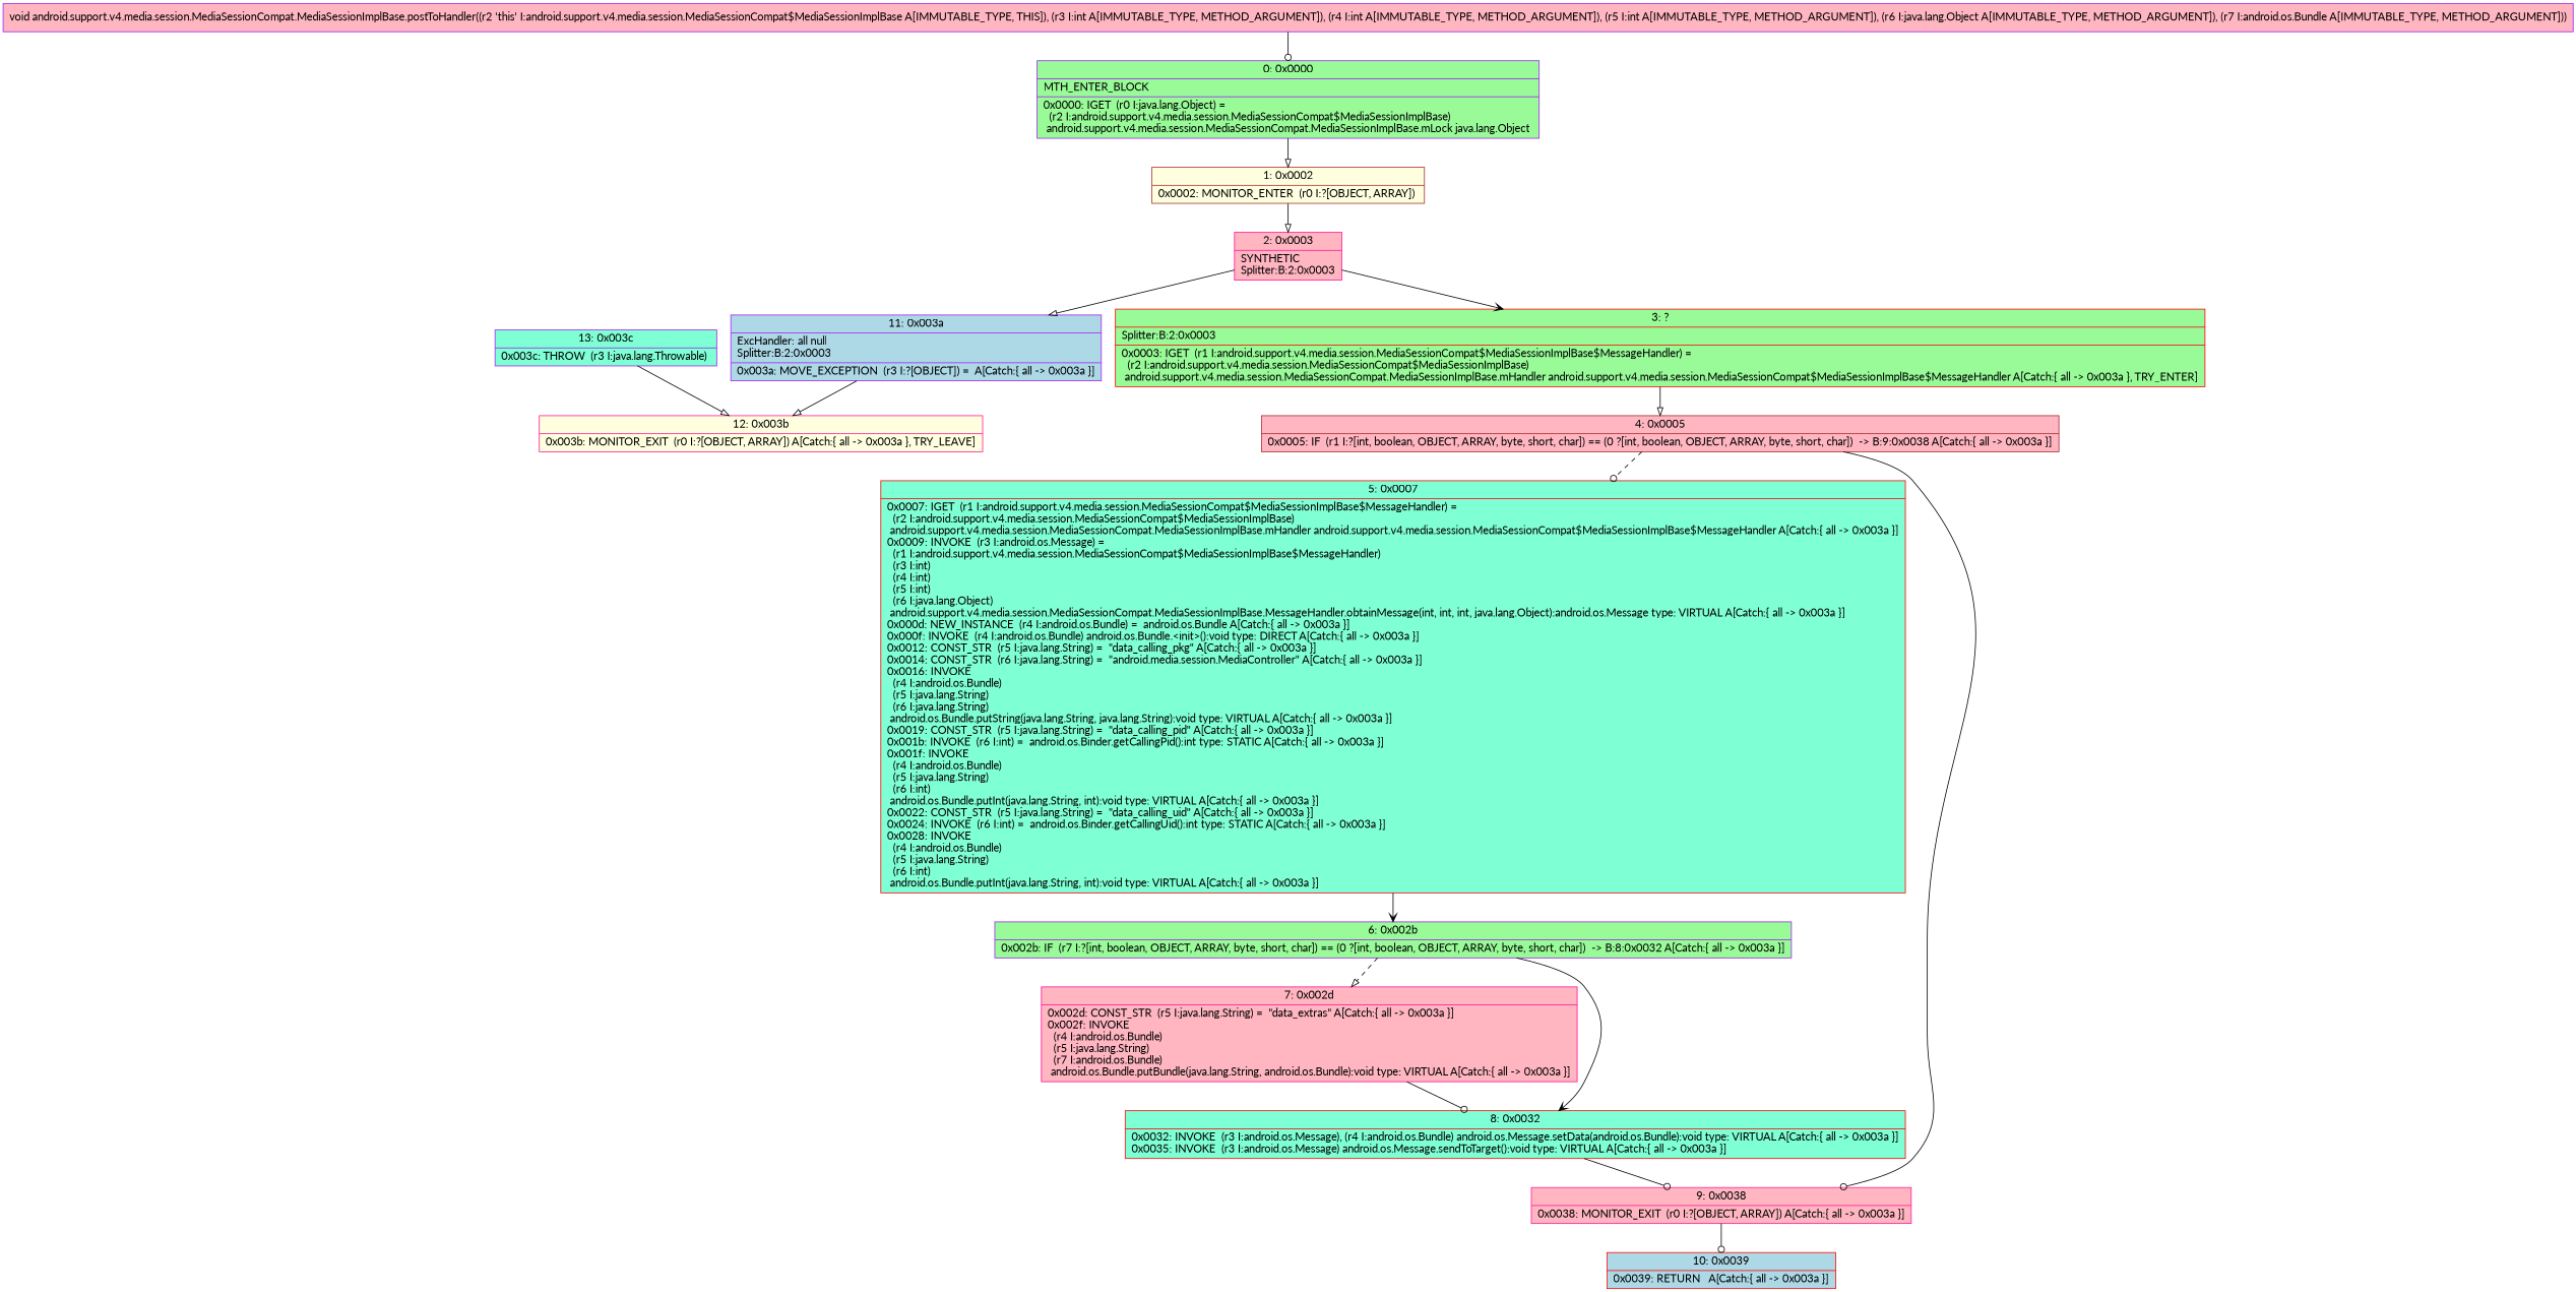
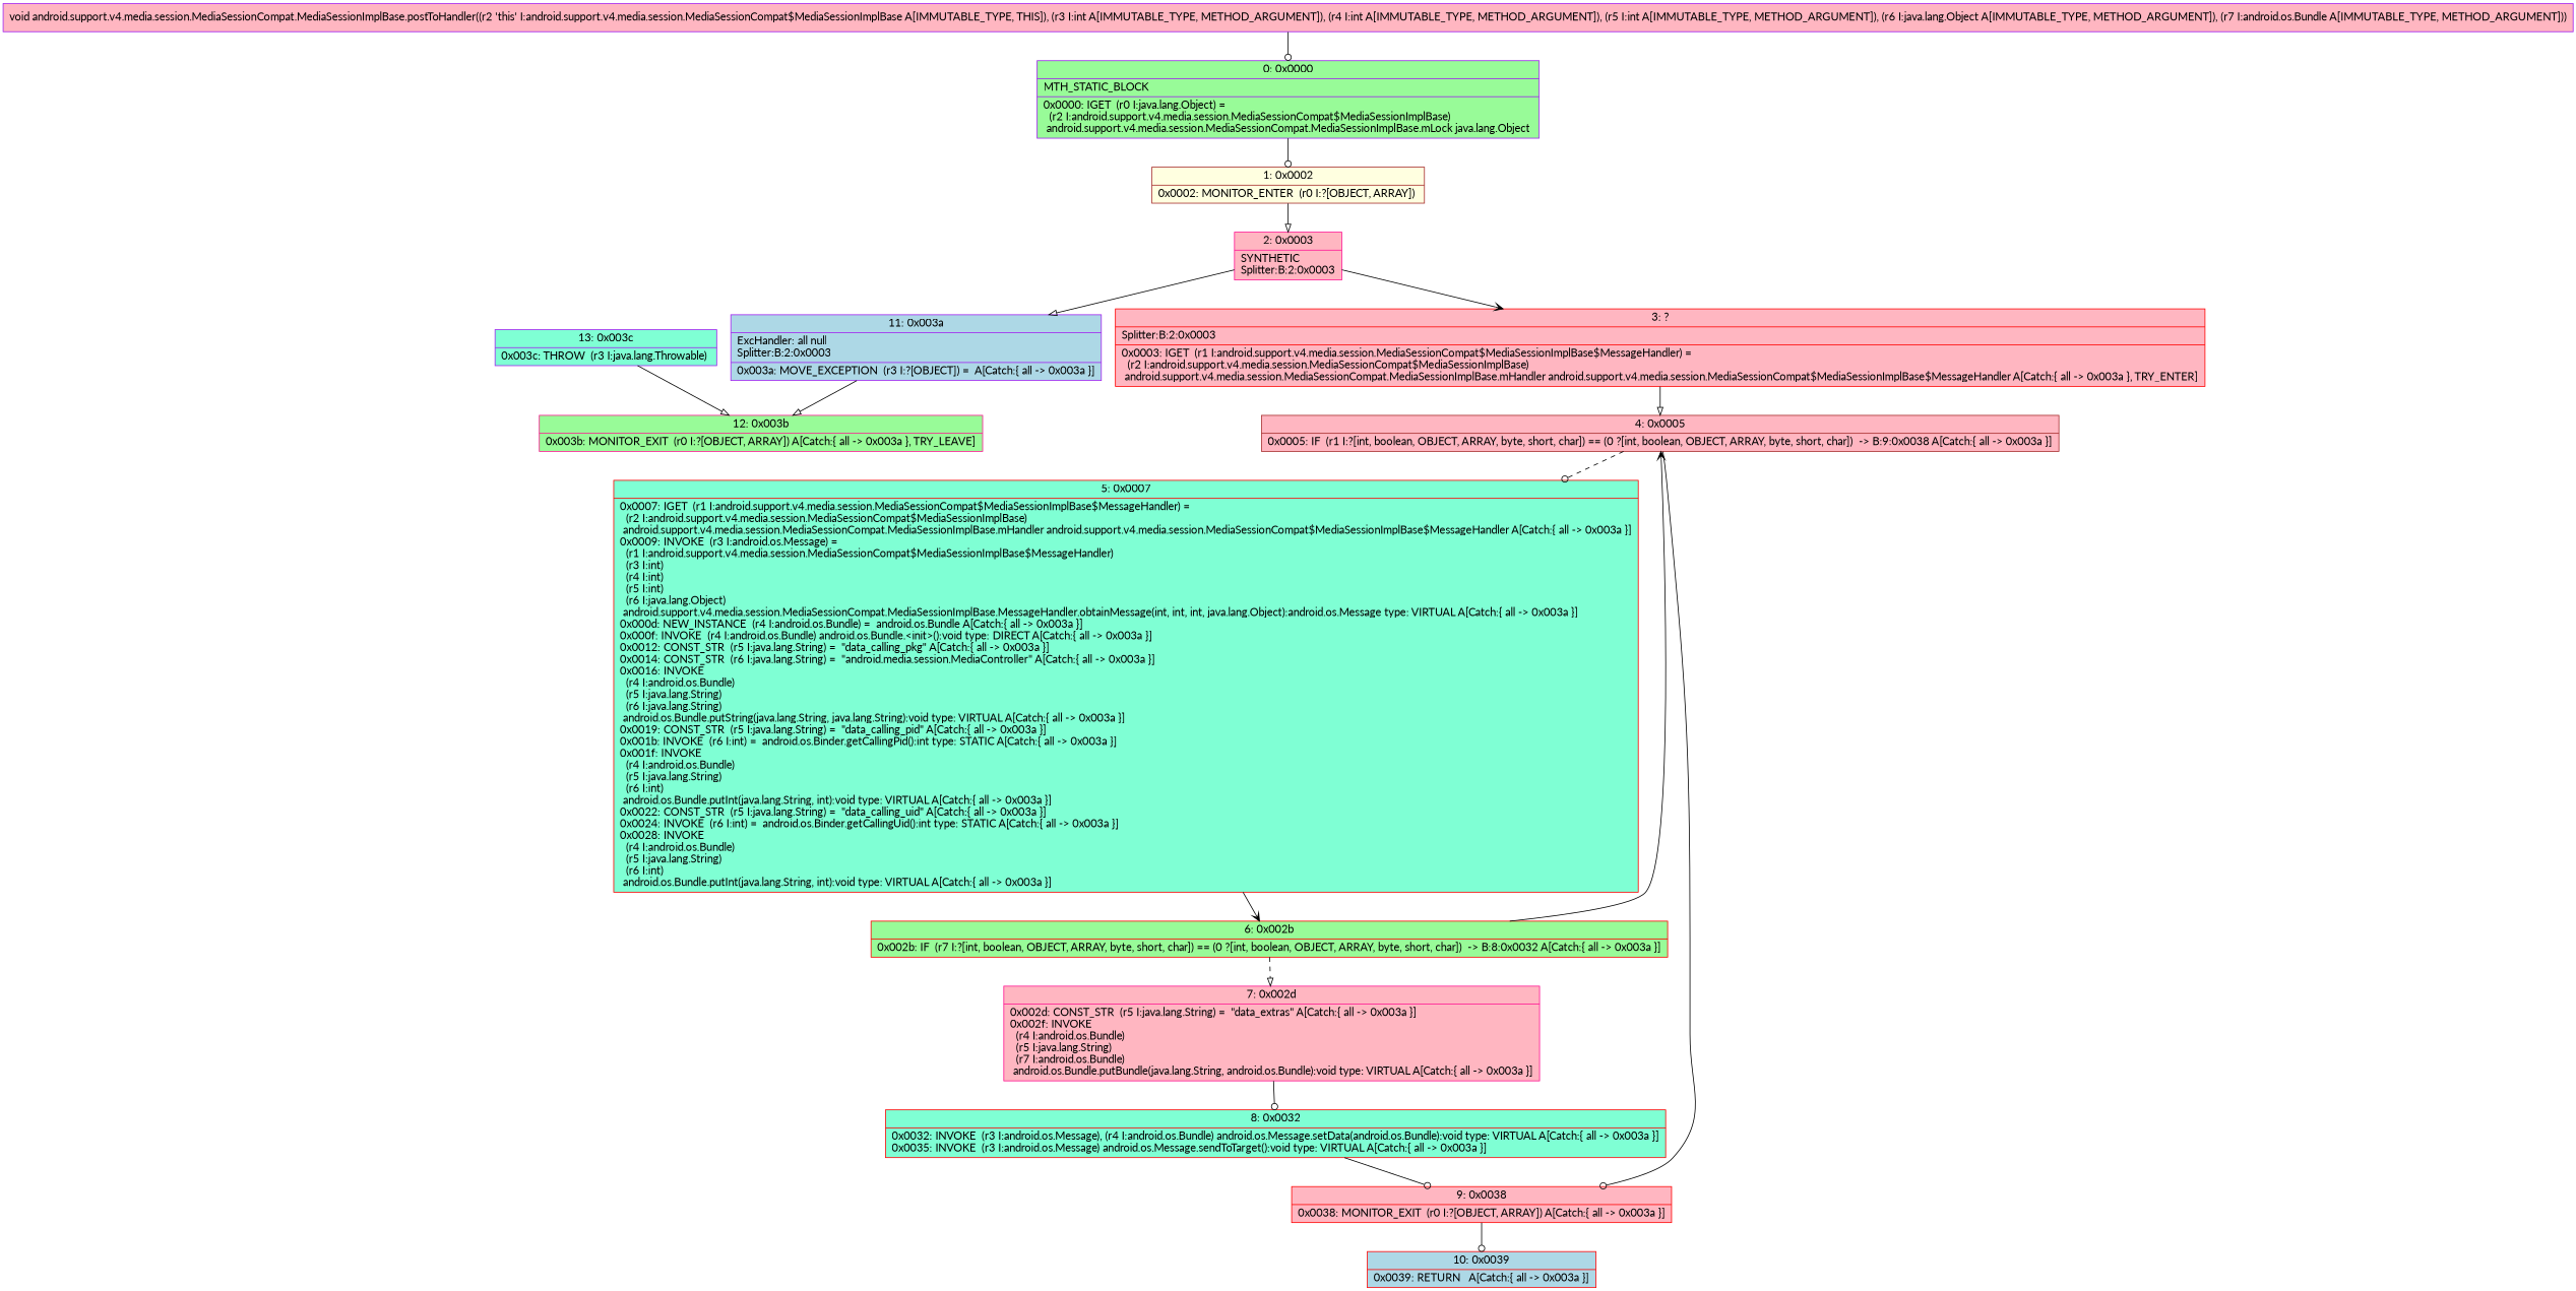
  digraph {
    fontname=Lato
    node [color=purple fillcolor=lightpink fontname=Lato shape=record style=filled]
    edge [arrowhead=onormal fontname=Lato]
-   n1 [fillcolor=palegreen label="{0\:\ 0x0000|MTH_ENTER_BLOCK\l|0x0000: IGET  (r0 I:java.lang.Object) = \l  (r2 I:android.support.v4.media.session.MediaSessionCompat$MediaSessionImplBase)\l android.support.v4.media.session.MediaSessionCompat.MediaSessionImplBase.mLock java.lang.Object \l}"]
+   n1 [fillcolor=palegreen label="{0\:\ 0x0000|MTH_STATIC_BLOCK\l|0x0000: IGET  (r0 I:java.lang.Object) = \l  (r2 I:android.support.v4.media.session.MediaSessionCompat$MediaSessionImplBase)\l android.support.v4.media.session.MediaSessionCompat.MediaSessionImplBase.mLock java.lang.Object \l}"]
    n2 [color=brown fillcolor=lightyellow label="{1\:\ 0x0002|0x0002: MONITOR_ENTER  (r0 I:?[OBJECT, ARRAY]) \l}"]
    n3 [color=deeppink label="{2\:\ 0x0003|SYNTHETIC\lSplitter:B:2:0x0003\l}"]
-   n4 [color=red fillcolor=palegreen label="{3\:\ ?|Splitter:B:2:0x0003\l|0x0003: IGET  (r1 I:android.support.v4.media.session.MediaSessionCompat$MediaSessionImplBase$MessageHandler) = \l  (r2 I:android.support.v4.media.session.MediaSessionCompat$MediaSessionImplBase)\l android.support.v4.media.session.MediaSessionCompat.MediaSessionImplBase.mHandler android.support.v4.media.session.MediaSessionCompat$MediaSessionImplBase$MessageHandler A[Catch:\{ all \-\> 0x003a \}, TRY_ENTER]\l}"]
+   n4 [color=red label="{3\:\ ?|Splitter:B:2:0x0003\l|0x0003: IGET  (r1 I:android.support.v4.media.session.MediaSessionCompat$MediaSessionImplBase$MessageHandler) = \l  (r2 I:android.support.v4.media.session.MediaSessionCompat$MediaSessionImplBase)\l android.support.v4.media.session.MediaSessionCompat.MediaSessionImplBase.mHandler android.support.v4.media.session.MediaSessionCompat$MediaSessionImplBase$MessageHandler A[Catch:\{ all \-\> 0x003a \}, TRY_ENTER]\l}"]
    n5 [fillcolor=lightblue label="{11\:\ 0x003a|ExcHandler: all null\lSplitter:B:2:0x0003\l|0x003a: MOVE_EXCEPTION  (r3 I:?[OBJECT]) =  A[Catch:\{ all \-\> 0x003a \}]\l}"]
    n6 [color=brown label="{4\:\ 0x0005|0x0005: IF  (r1 I:?[int, boolean, OBJECT, ARRAY, byte, short, char]) == (0 ?[int, boolean, OBJECT, ARRAY, byte, short, char])  \-\> B:9:0x0038 A[Catch:\{ all \-\> 0x003a \}]\l}"]
-   n7 [color=deeppink fillcolor=lightyellow label="{12\:\ 0x003b|0x003b: MONITOR_EXIT  (r0 I:?[OBJECT, ARRAY]) A[Catch:\{ all \-\> 0x003a \}, TRY_LEAVE]\l}"]
+   n7 [color=deeppink fillcolor=palegreen label="{12\:\ 0x003b|0x003b: MONITOR_EXIT  (r0 I:?[OBJECT, ARRAY]) A[Catch:\{ all \-\> 0x003a \}, TRY_LEAVE]\l}"]
    n8 [color=red fillcolor=aquamarine label="{5\:\ 0x0007|0x0007: IGET  (r1 I:android.support.v4.media.session.MediaSessionCompat$MediaSessionImplBase$MessageHandler) = \l  (r2 I:android.support.v4.media.session.MediaSessionCompat$MediaSessionImplBase)\l android.support.v4.media.session.MediaSessionCompat.MediaSessionImplBase.mHandler android.support.v4.media.session.MediaSessionCompat$MediaSessionImplBase$MessageHandler A[Catch:\{ all \-\> 0x003a \}]\l0x0009: INVOKE  (r3 I:android.os.Message) = \l  (r1 I:android.support.v4.media.session.MediaSessionCompat$MediaSessionImplBase$MessageHandler)\l  (r3 I:int)\l  (r4 I:int)\l  (r5 I:int)\l  (r6 I:java.lang.Object)\l android.support.v4.media.session.MediaSessionCompat.MediaSessionImplBase.MessageHandler.obtainMessage(int, int, int, java.lang.Object):android.os.Message type: VIRTUAL A[Catch:\{ all \-\> 0x003a \}]\l0x000d: NEW_INSTANCE  (r4 I:android.os.Bundle) =  android.os.Bundle A[Catch:\{ all \-\> 0x003a \}]\l0x000f: INVOKE  (r4 I:android.os.Bundle) android.os.Bundle.\<init\>():void type: DIRECT A[Catch:\{ all \-\> 0x003a \}]\l0x0012: CONST_STR  (r5 I:java.lang.String) =  \"data_calling_pkg\" A[Catch:\{ all \-\> 0x003a \}]\l0x0014: CONST_STR  (r6 I:java.lang.String) =  \"android.media.session.MediaController\" A[Catch:\{ all \-\> 0x003a \}]\l0x0016: INVOKE  \l  (r4 I:android.os.Bundle)\l  (r5 I:java.lang.String)\l  (r6 I:java.lang.String)\l android.os.Bundle.putString(java.lang.String, java.lang.String):void type: VIRTUAL A[Catch:\{ all \-\> 0x003a \}]\l0x0019: CONST_STR  (r5 I:java.lang.String) =  \"data_calling_pid\" A[Catch:\{ all \-\> 0x003a \}]\l0x001b: INVOKE  (r6 I:int) =  android.os.Binder.getCallingPid():int type: STATIC A[Catch:\{ all \-\> 0x003a \}]\l0x001f: INVOKE  \l  (r4 I:android.os.Bundle)\l  (r5 I:java.lang.String)\l  (r6 I:int)\l android.os.Bundle.putInt(java.lang.String, int):void type: VIRTUAL A[Catch:\{ all \-\> 0x003a \}]\l0x0022: CONST_STR  (r5 I:java.lang.String) =  \"data_calling_uid\" A[Catch:\{ all \-\> 0x003a \}]\l0x0024: INVOKE  (r6 I:int) =  android.os.Binder.getCallingUid():int type: STATIC A[Catch:\{ all \-\> 0x003a \}]\l0x0028: INVOKE  \l  (r4 I:android.os.Bundle)\l  (r5 I:java.lang.String)\l  (r6 I:int)\l android.os.Bundle.putInt(java.lang.String, int):void type: VIRTUAL A[Catch:\{ all \-\> 0x003a \}]\l}"]
-   n9 [color=deeppink label="{9\:\ 0x0038|0x0038: MONITOR_EXIT  (r0 I:?[OBJECT, ARRAY]) A[Catch:\{ all \-\> 0x003a \}]\l}"]
-   n10 [fillcolor=palegreen label="{6\:\ 0x002b|0x002b: IF  (r7 I:?[int, boolean, OBJECT, ARRAY, byte, short, char]) == (0 ?[int, boolean, OBJECT, ARRAY, byte, short, char])  \-\> B:8:0x0032 A[Catch:\{ all \-\> 0x003a \}]\l}"]
+   n9 [color=red label="{9\:\ 0x0038|0x0038: MONITOR_EXIT  (r0 I:?[OBJECT, ARRAY]) A[Catch:\{ all \-\> 0x003a \}]\l}"]
+   n10 [color=red fillcolor=palegreen label="{6\:\ 0x002b|0x002b: IF  (r7 I:?[int, boolean, OBJECT, ARRAY, byte, short, char]) == (0 ?[int, boolean, OBJECT, ARRAY, byte, short, char])  \-\> B:8:0x0032 A[Catch:\{ all \-\> 0x003a \}]\l}"]
    n11 [color=red fillcolor=lightblue label="{10\:\ 0x0039|0x0039: RETURN   A[Catch:\{ all \-\> 0x003a \}]\l}"]
    n12 [color=deeppink label="{7\:\ 0x002d|0x002d: CONST_STR  (r5 I:java.lang.String) =  \"data_extras\" A[Catch:\{ all \-\> 0x003a \}]\l0x002f: INVOKE  \l  (r4 I:android.os.Bundle)\l  (r5 I:java.lang.String)\l  (r7 I:android.os.Bundle)\l android.os.Bundle.putBundle(java.lang.String, android.os.Bundle):void type: VIRTUAL A[Catch:\{ all \-\> 0x003a \}]\l}"]
    n13 [color=red fillcolor=aquamarine label="{8\:\ 0x0032|0x0032: INVOKE  (r3 I:android.os.Message), (r4 I:android.os.Bundle) android.os.Message.setData(android.os.Bundle):void type: VIRTUAL A[Catch:\{ all \-\> 0x003a \}]\l0x0035: INVOKE  (r3 I:android.os.Message) android.os.Message.sendToTarget():void type: VIRTUAL A[Catch:\{ all \-\> 0x003a \}]\l}"]
    n14 [fillcolor=aquamarine label="{13\:\ 0x003c|0x003c: THROW  (r3 I:java.lang.Throwable) \l}"]
    n15 [label="{void android.support.v4.media.session.MediaSessionCompat.MediaSessionImplBase.postToHandler((r2 'this' I:android.support.v4.media.session.MediaSessionCompat$MediaSessionImplBase A[IMMUTABLE_TYPE, THIS]), (r3 I:int A[IMMUTABLE_TYPE, METHOD_ARGUMENT]), (r4 I:int A[IMMUTABLE_TYPE, METHOD_ARGUMENT]), (r5 I:int A[IMMUTABLE_TYPE, METHOD_ARGUMENT]), (r6 I:java.lang.Object A[IMMUTABLE_TYPE, METHOD_ARGUMENT]), (r7 I:android.os.Bundle A[IMMUTABLE_TYPE, METHOD_ARGUMENT])) }"]
-   n1 -> n2
+   n1 -> n2 [arrowhead=odot]
    n2 -> n3
    n3 -> n4 [arrowhead=vee]
    n3 -> n5
    n4 -> n6
    n5 -> n7
    n6 -> n8 [arrowhead=odot style=dashed]
    n6 -> n9 [arrowhead=odot]
    n8 -> n10 [arrowhead=vee]
    n9 -> n11 [arrowhead=odot]
    n10 -> n12 [style=dashed]
-   n10 -> n13 [arrowhead=vee]
+   n10 -> n6 [arrowhead=vee]
    n12 -> n13 [arrowhead=odot]
    n13 -> n9 [arrowhead=odot]
    n14 -> n7
    n15 -> n1 [arrowhead=odot]
  }
